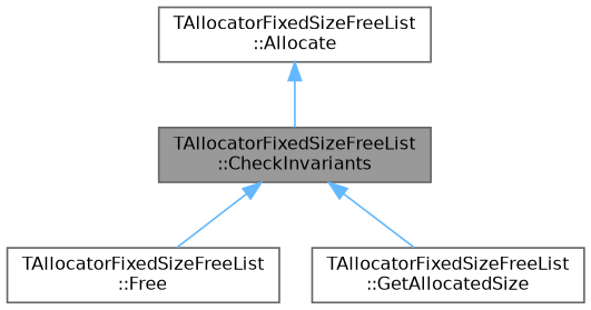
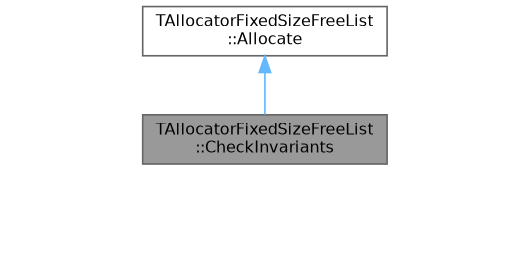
  digraph {
    rankdir=TB
    node [color=grey40 fillcolor=white fontname=Helvetica fontsize=10 shape=box style=filled]
    edge [color=steelblue1 dir=back fontname=Helvetica fontsize=10 labelfontname=Helvetica labelfontsize=10 style=solid]
    n1 [color=gray40 fillcolor=grey60 fontcolor=black height=0.2 label="TAllocatorFixedSizeFreeList\l::CheckInvariants" width=0.4]
-   n2 [height=0.2 label="TAllocatorFixedSizeFreeList\l::Free" width=0.4]
-   n3 [height=0.2 label="TAllocatorFixedSizeFreeList\l::GetAllocatedSize" width=0.4]
    n4 [height=0.2 label="TAllocatorFixedSizeFreeList\l::Allocate" width=0.4]
-   n1 -> n2
-   n1 -> n3
    n4 -> n1
  }
